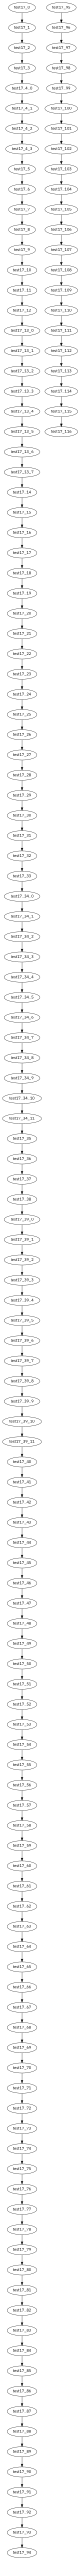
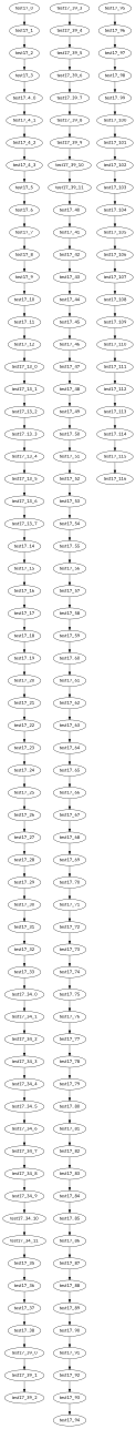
  digraph {
    fontname="IBM Plex Sans"
    node [fontname="IBM Plex Sans"]
    edge [fontname="IBM Plex Sans"]
    test17_0
    test17_1
    test17_2
    test17_3
    test17_4_0
    test17_4_1
    test17_4_2
    test17_4_3
    test17_5
    test17_6
    test17_7
    test17_8
    test17_9
    test17_10
    test17_11
    test17_12
    test17_13_0
    test17_13_1
    test17_13_2
    test17_13_3
    test17_13_4
    test17_13_5
    test17_13_6
    test17_13_7
    test17_14
    test17_15
    test17_16
    test17_17
    test17_18
    test17_19
    test17_20
    test17_21
    test17_22
    test17_23
    test17_24
    test17_25
    test17_26
    test17_27
    test17_28
    test17_29
    test17_30
    test17_31
    test17_32
    test17_33
    test17_34_0
    test17_34_1
    test17_34_2
    test17_34_3
    test17_34_4
    test17_34_5
    test17_34_6
    test17_34_7
    test17_34_8
    test17_34_9
    test17_34_10
    test17_34_11
    test17_35
    test17_36
    test17_37
    test17_38
    test17_39_0
    test17_39_1
    test17_39_2
    test17_39_3
    test17_39_4
    test17_39_5
    test17_39_6
    test17_39_7
    test17_39_8
    test17_39_9
    test17_39_10
    test17_39_11
    test17_40
    test17_41
    test17_42
    test17_43
    test17_44
    test17_45
    test17_46
    test17_47
    test17_48
    test17_49
    test17_50
    test17_51
    test17_52
    test17_53
    test17_54
    test17_55
    test17_56
    test17_57
    test17_58
    test17_59
    test17_60
    test17_61
    test17_62
    test17_63
    test17_64
    test17_65
    test17_66
    test17_67
    test17_68
    test17_69
    test17_70
    test17_71
    test17_72
    test17_73
    test17_74
    test17_75
    test17_76
    test17_77
    test17_78
    test17_79
    test17_80
    test17_81
    test17_82
    test17_83
    test17_84
    test17_85
    test17_86
    test17_87
    test17_88
    test17_89
    test17_90
    test17_91
    test17_92
    test17_93
    test17_94
    test17_95
    test17_96
    test17_97
    test17_98
    test17_99
    test17_100
    test17_101
    test17_102
    test17_103
    test17_104
    test17_105
    test17_106
    test17_107
    test17_108
    test17_109
    test17_110
    test17_111
    test17_112
    test17_113
    test17_114
    test17_115
    test17_116
    test17_0 -> test17_1
    test17_1 -> test17_2
    test17_2 -> test17_3
    test17_3 -> test17_4_0
    test17_4_0 -> test17_4_1
    test17_4_1 -> test17_4_2
    test17_4_2 -> test17_4_3
    test17_4_3 -> test17_5
    test17_5 -> test17_6
    test17_6 -> test17_7
    test17_7 -> test17_8
    test17_8 -> test17_9
    test17_9 -> test17_10
    test17_10 -> test17_11
    test17_11 -> test17_12
    test17_12 -> test17_13_0
    test17_13_0 -> test17_13_1
    test17_13_1 -> test17_13_2
    test17_13_2 -> test17_13_3
    test17_13_3 -> test17_13_4
    test17_13_4 -> test17_13_5
    test17_13_5 -> test17_13_6
    test17_13_6 -> test17_13_7
    test17_13_7 -> test17_14
    test17_14 -> test17_15
    test17_15 -> test17_16
    test17_16 -> test17_17
    test17_17 -> test17_18
    test17_18 -> test17_19
    test17_19 -> test17_20
    test17_20 -> test17_21
    test17_21 -> test17_22
    test17_22 -> test17_23
    test17_23 -> test17_24
    test17_24 -> test17_25
    test17_25 -> test17_26
    test17_26 -> test17_27
    test17_27 -> test17_28
    test17_28 -> test17_29
    test17_29 -> test17_30
    test17_30 -> test17_31
    test17_31 -> test17_32
    test17_32 -> test17_33
    test17_33 -> test17_34_0
    test17_34_0 -> test17_34_1
    test17_34_1 -> test17_34_2
    test17_34_2 -> test17_34_3
    test17_34_3 -> test17_34_4
    test17_34_4 -> test17_34_5
    test17_34_5 -> test17_34_6
    test17_34_6 -> test17_34_7
    test17_34_7 -> test17_34_8
    test17_34_8 -> test17_34_9
    test17_34_9 -> test17_34_10
    test17_34_10 -> test17_34_11
    test17_34_11 -> test17_35
    test17_35 -> test17_36
    test17_36 -> test17_37
    test17_37 -> test17_38
    test17_38 -> test17_39_0
    test17_39_0 -> test17_39_1
    test17_39_1 -> test17_39_2
-   test17_39_2 -> test17_39_3
    test17_39_3 -> test17_39_4
    test17_39_4 -> test17_39_5
    test17_39_5 -> test17_39_6
    test17_39_6 -> test17_39_7
    test17_39_7 -> test17_39_8
    test17_39_8 -> test17_39_9
    test17_39_9 -> test17_39_10
    test17_39_10 -> test17_39_11
    test17_39_11 -> test17_40
    test17_40 -> test17_41
    test17_41 -> test17_42
    test17_42 -> test17_43
    test17_43 -> test17_44
    test17_44 -> test17_45
    test17_45 -> test17_46
    test17_46 -> test17_47
    test17_47 -> test17_48
    test17_48 -> test17_49
    test17_49 -> test17_50
    test17_50 -> test17_51
    test17_51 -> test17_52
    test17_52 -> test17_53
    test17_53 -> test17_54
    test17_54 -> test17_55
    test17_55 -> test17_56
    test17_56 -> test17_57
    test17_57 -> test17_58
    test17_58 -> test17_59
    test17_59 -> test17_60
    test17_60 -> test17_61
    test17_61 -> test17_62
    test17_62 -> test17_63
    test17_63 -> test17_64
    test17_64 -> test17_65
    test17_65 -> test17_66
    test17_66 -> test17_67
    test17_67 -> test17_68
    test17_68 -> test17_69
    test17_69 -> test17_70
    test17_70 -> test17_71
    test17_71 -> test17_72
    test17_72 -> test17_73
    test17_73 -> test17_74
    test17_74 -> test17_75
    test17_75 -> test17_76
    test17_76 -> test17_77
    test17_77 -> test17_78
    test17_78 -> test17_79
    test17_79 -> test17_80
    test17_80 -> test17_81
    test17_81 -> test17_82
    test17_82 -> test17_83
    test17_83 -> test17_84
    test17_84 -> test17_85
    test17_85 -> test17_86
    test17_86 -> test17_87
    test17_87 -> test17_88
    test17_88 -> test17_89
    test17_89 -> test17_90
    test17_90 -> test17_91
    test17_91 -> test17_92
    test17_92 -> test17_93
    test17_93 -> test17_94
    test17_95 -> test17_96
    test17_96 -> test17_97
    test17_97 -> test17_98
    test17_98 -> test17_99
    test17_99 -> test17_100
    test17_100 -> test17_101
    test17_101 -> test17_102
    test17_102 -> test17_103
    test17_103 -> test17_104
    test17_104 -> test17_105
    test17_105 -> test17_106
    test17_106 -> test17_107
    test17_107 -> test17_108
    test17_108 -> test17_109
    test17_109 -> test17_110
    test17_110 -> test17_111
    test17_111 -> test17_112
    test17_112 -> test17_113
    test17_113 -> test17_114
    test17_114 -> test17_115
    test17_115 -> test17_116
  }
